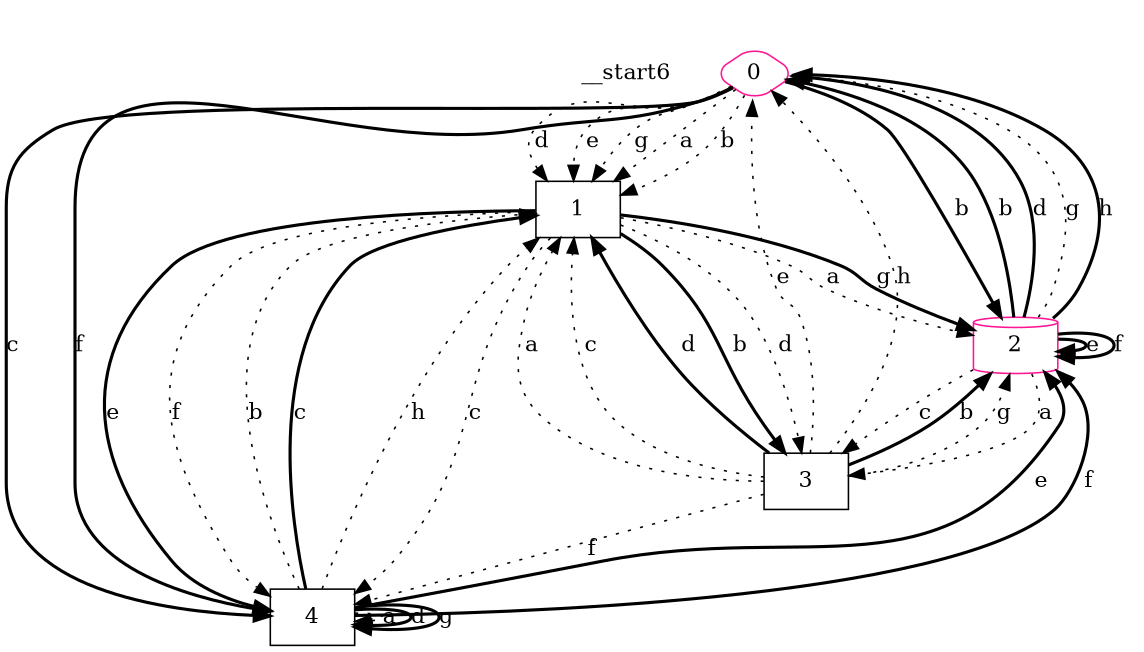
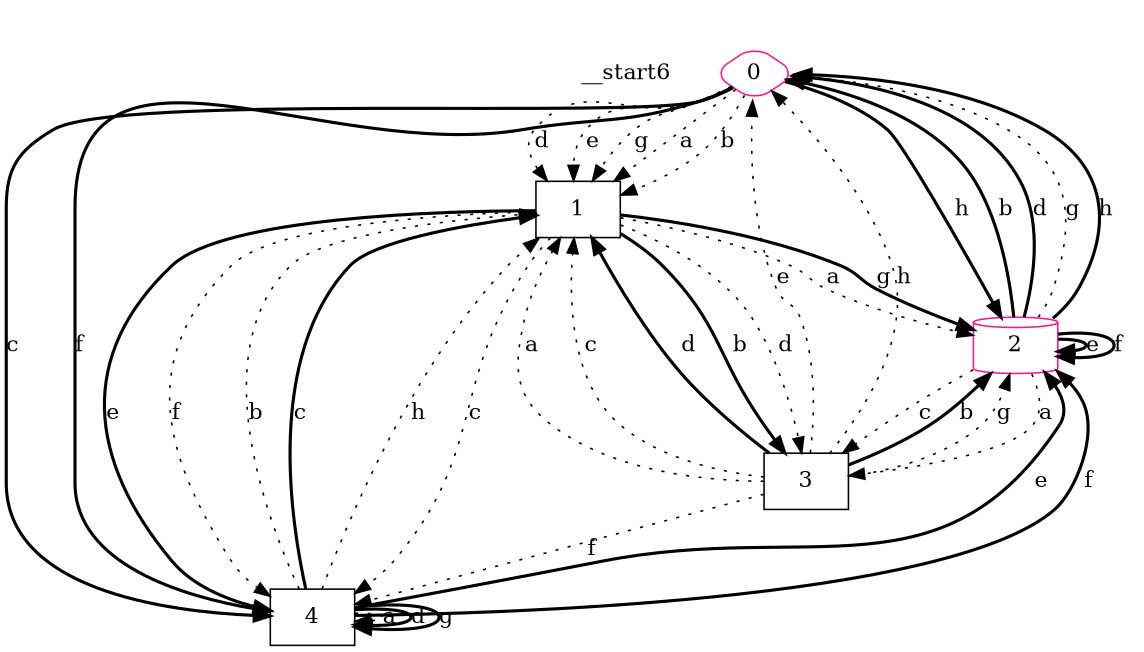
  digraph {
    rankdir=TB
    node [color=black shape=box fillcolor=white style=filled]
    edge [style=dotted]
    n1 [label=__start6 shape=none fillcolor="" style=""]
    n2 [color=deeppink label=0 shape=diamond style="rounded,filled"]
    n3 [label=1]
    n4 [color=deeppink label=2 shape=cylinder]
    n5 [label=4]
    n6 [label=3]
    n2 -> n3 [label=a]
    n2 -> n3 [label=b]
    n2 -> n3 [label=d]
    n2 -> n3 [label=e]
    n2 -> n3 [label=g]
-   n2 -> n4 [label=b style=bold]
+   n2 -> n4 [label=h style=bold]
    n2 -> n5 [label=c style=bold]
    n2 -> n5 [label=f style=bold]
    n3 -> n4 [label=a]
    n3 -> n4 [label=g style=bold]
    n3 -> n5 [label=c]
    n3 -> n5 [label=e style=bold]
    n3 -> n5 [label=f]
    n3 -> n6 [label=b style=bold]
    n3 -> n6 [label=d]
    n4 -> n2 [label=b style=bold]
    n4 -> n2 [label=d style=bold]
    n4 -> n2 [label=g]
    n4 -> n2 [label=h style=bold]
    n4 -> n4 [label=e style=bold]
    n4 -> n4 [label=f style=bold]
    n4 -> n6 [label=a]
    n4 -> n6 [label=c]
    n5 -> n3 [label=b]
    n5 -> n3 [label=c style=bold]
    n5 -> n3 [label=h]
    n5 -> n4 [label=e style=bold]
    n5 -> n4 [label=f style=bold]
    n5 -> n5 [label=a]
    n5 -> n5 [label=d style=bold]
    n5 -> n5 [label=g style=bold]
    n6 -> n2 [label=e]
    n6 -> n2 [label=h]
    n6 -> n3 [label=a]
    n6 -> n3 [label=c]
    n6 -> n3 [label=d style=bold]
    n6 -> n4 [label=b style=bold]
    n6 -> n4 [label=g]
    n6 -> n5 [label=f]
  }
